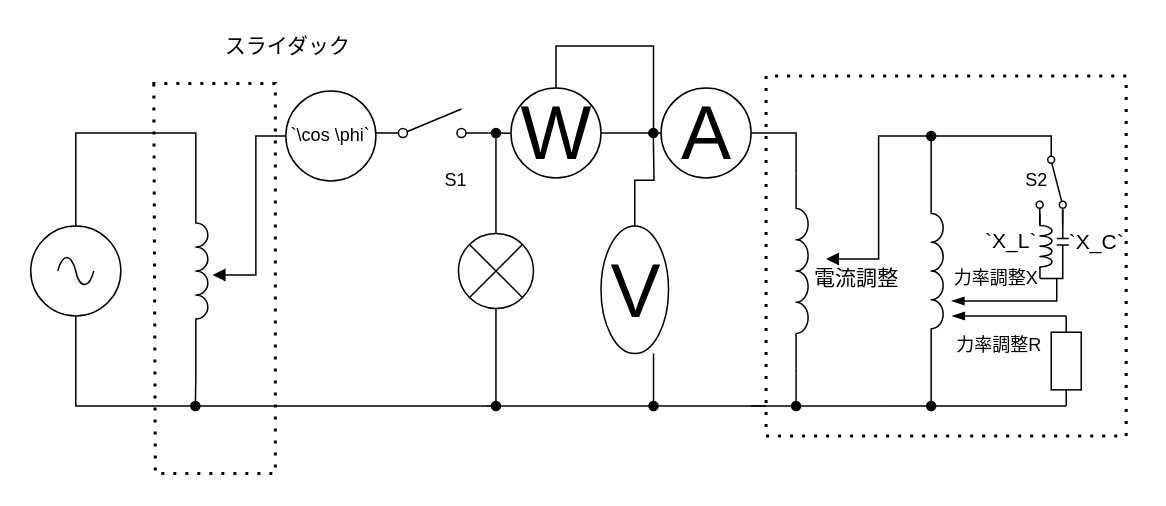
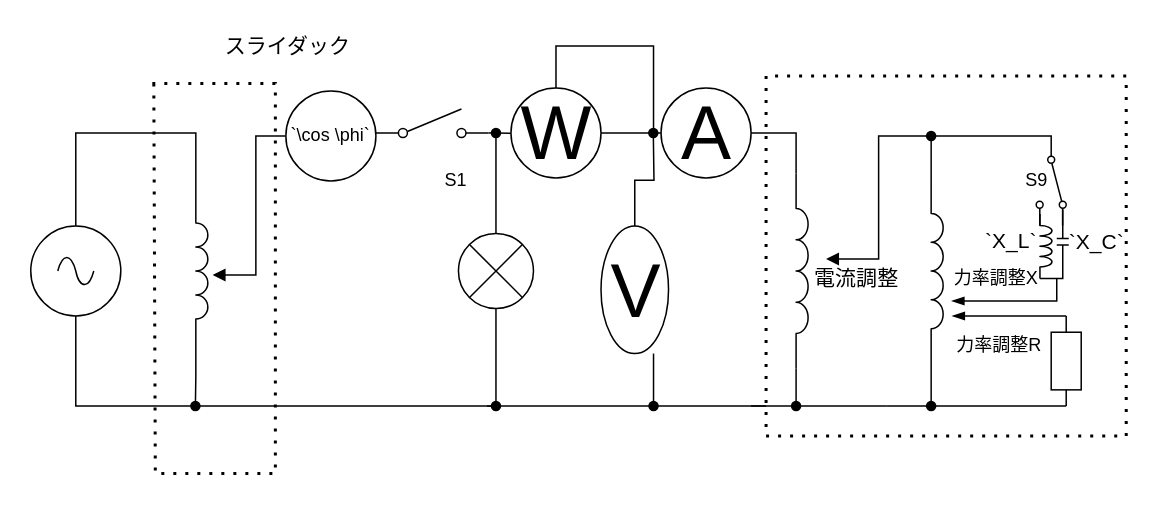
  <mxCell id="0" />
  <mxCell id="1" parent="0" />
  <mxCell id="2" value="" style="pointerEvents=1;verticalLabelPosition=bottom;shadow=0;dashed=0;align=center;html=1;verticalAlign=top;shape=mxgraph.electrical.signal_sources.source;aspect=fixed;points=[[0.5,0,0],[1,0.5,0],[0.5,1,0],[0,0.5,0]];elSignalType=ac;" vertex="1" parent="1"><mxGeometry x="20" y="150" width="60" height="60" as="geometry" /></mxCell>
  <mxCell id="3" style="edgeStyle=orthogonalEdgeStyle;rounded=0;orthogonalLoop=1;jettySize=auto;html=1;exitX=1;exitY=0.8;exitDx=0;exitDy=0;startArrow=none;startFill=0;endArrow=oval;endFill=1;" edge="1" parent="1" source="4"><mxGeometry relative="1" as="geometry"><mxPoint x="330" y="87.943" as="targetPoint" /></mxGeometry></mxCell>
  <mxCell id="4" value="" style="shape=mxgraph.electrical.electro-mechanical.singleSwitch;aspect=fixed;elSwitchState=off;" vertex="1" parent="1"><mxGeometry x="250" y="72" width="75" height="20" as="geometry" /></mxCell>
  <mxCell id="5" style="edgeStyle=orthogonalEdgeStyle;rounded=0;orthogonalLoop=1;jettySize=auto;html=1;startArrow=none;startFill=0;endArrow=none;endFill=0;" edge="1" parent="1"><mxGeometry relative="1" as="geometry"><mxPoint x="330" y="270" as="targetPoint" /><mxPoint x="510" y="270" as="sourcePoint" /><Array as="points"><mxPoint x="510" y="270" /></Array></mxGeometry></mxCell>
  <mxCell id="6" style="edgeStyle=orthogonalEdgeStyle;rounded=0;orthogonalLoop=1;jettySize=auto;html=1;exitX=1;exitY=1;exitDx=0;exitDy=0;exitPerimeter=0;startArrow=none;startFill=0;endArrow=oval;endFill=1;" edge="1" parent="1" source="7"><mxGeometry relative="1" as="geometry"><mxPoint x="530" y="270" as="targetPoint" /><Array as="points"><mxPoint x="530" y="260" /><mxPoint x="530" y="260" /></Array></mxGeometry></mxCell>
  <mxCell id="7" value="" style="pointerEvents=1;verticalLabelPosition=bottom;shadow=0;dashed=0;align=center;html=1;verticalAlign=top;shape=mxgraph.electrical.inductors.inductor_3;direction=south;" vertex="1" parent="1"><mxGeometry x="530" y="115" width="8" height="130" as="geometry" /></mxCell>
  <mxCell id="8" value="" style="endArrow=none;html=1;rounded=0;exitX=0.5;exitY=1;exitDx=0;exitDy=0;exitPerimeter=0;" edge="1" parent="1" source="2"><mxGeometry width="50" height="50" relative="1" as="geometry"><mxPoint x="360" y="190" as="sourcePoint" /><mxPoint x="330" y="270" as="targetPoint" /><Array as="points"><mxPoint x="50" y="270" /></Array></mxGeometry></mxCell>
  <mxCell id="9" value="" style="endArrow=none;html=1;rounded=0;exitX=0.5;exitY=0;exitDx=0;exitDy=0;exitPerimeter=0;" edge="1" parent="1" source="2"><mxGeometry width="50" height="50" relative="1" as="geometry"><mxPoint x="360" y="190" as="sourcePoint" /><mxPoint x="130" y="130" as="targetPoint" /><Array as="points"><mxPoint x="50" y="88" /><mxPoint x="130" y="88" /></Array></mxGeometry></mxCell>
  <mxCell id="10" style="edgeStyle=orthogonalEdgeStyle;rounded=0;orthogonalLoop=1;jettySize=auto;html=1;exitX=0;exitY=0.5;exitDx=0;exitDy=0;endArrow=block;endFill=1;entryX=0.526;entryY=-0.402;entryDx=0;entryDy=0;entryPerimeter=0;startArrow=none;startFill=0;" edge="1" parent="1" source="11" target="13"><mxGeometry relative="1" as="geometry"><mxPoint x="170" y="170" as="targetPoint" /><Array as="points"><mxPoint x="170" y="90" /><mxPoint x="170" y="183" /></Array></mxGeometry></mxCell>
  <mxCell id="11" value="`\cos \phi`" style="ellipse;whiteSpace=wrap;html=1;aspect=fixed;" vertex="1" parent="1"><mxGeometry x="190" y="60" width="60" height="60" as="geometry" /></mxCell>
  <mxCell id="12" style="edgeStyle=orthogonalEdgeStyle;rounded=0;orthogonalLoop=1;jettySize=auto;html=1;exitX=1;exitY=1;exitDx=0;exitDy=0;exitPerimeter=0;startArrow=none;startFill=0;endArrow=oval;endFill=1;" edge="1" parent="1" source="13"><mxGeometry relative="1" as="geometry"><mxPoint x="129.704" y="270" as="targetPoint" /></mxGeometry></mxCell>
  <mxCell id="13" value="" style="pointerEvents=1;verticalLabelPosition=bottom;shadow=0;dashed=0;align=center;html=1;verticalAlign=top;shape=mxgraph.electrical.inductors.inductor_3;direction=south;" vertex="1" parent="1"><mxGeometry x="130" y="130" width="8" height="100" as="geometry" /></mxCell>
  <mxCell id="14" style="edgeStyle=orthogonalEdgeStyle;rounded=0;orthogonalLoop=1;jettySize=auto;html=1;exitX=1;exitY=0.8;exitDx=0;exitDy=0;startArrow=none;startFill=0;endArrow=oval;endFill=1;" edge="1" parent="1"><mxGeometry relative="1" as="geometry"><mxPoint x="330" y="270" as="targetPoint" /><mxPoint x="324" y="270" as="sourcePoint" /></mxGeometry></mxCell>
  <mxCell id="15" style="edgeStyle=orthogonalEdgeStyle;rounded=0;orthogonalLoop=1;jettySize=auto;html=1;exitX=0.5;exitY=1;exitDx=0;exitDy=0;exitPerimeter=0;startArrow=none;startFill=0;endArrow=none;endFill=0;" edge="1" parent="1" source="16"><mxGeometry relative="1" as="geometry"><mxPoint x="330" y="270" as="targetPoint" /><Array as="points"><mxPoint x="330" y="270" /></Array></mxGeometry></mxCell>
  <mxCell id="16" value="" style="verticalLabelPosition=bottom;shadow=0;dashed=0;align=center;html=1;verticalAlign=top;shape=mxgraph.electrical.abstract.multiplier;" vertex="1" parent="1"><mxGeometry x="305" y="155" width="50" height="50" as="geometry" /></mxCell>
  <mxCell id="17" value="" style="endArrow=none;html=1;rounded=0;exitX=0.5;exitY=0;exitDx=0;exitDy=0;exitPerimeter=0;" edge="1" parent="1" source="16"><mxGeometry width="50" height="50" relative="1" as="geometry"><mxPoint x="330" y="150" as="sourcePoint" /><mxPoint x="330" y="88" as="targetPoint" /><Array as="points"><mxPoint x="330" y="88" /></Array></mxGeometry></mxCell>
  <mxCell id="18" style="edgeStyle=orthogonalEdgeStyle;rounded=0;orthogonalLoop=1;jettySize=auto;html=1;exitX=0;exitY=0.5;exitDx=0;exitDy=0;startArrow=none;startFill=0;endArrow=none;endFill=0;" edge="1" parent="1"><mxGeometry relative="1" as="geometry"><mxPoint x="330" y="88" as="targetPoint" /><mxPoint x="370" y="88" as="sourcePoint" /></mxGeometry></mxCell>
  <mxCell id="19" style="edgeStyle=orthogonalEdgeStyle;rounded=0;orthogonalLoop=1;jettySize=auto;html=1;exitX=1;exitY=0.5;exitDx=0;exitDy=0;entryX=0;entryY=1;entryDx=0;entryDy=0;entryPerimeter=0;startArrow=none;startFill=0;endArrow=none;endFill=0;" edge="1" parent="1" source="23" target="7"><mxGeometry relative="1" as="geometry"><mxPoint x="430" y="88" as="sourcePoint" /></mxGeometry></mxCell>
  <mxCell id="20" style="edgeStyle=orthogonalEdgeStyle;rounded=0;orthogonalLoop=1;jettySize=auto;html=1;startArrow=none;startFill=0;endArrow=oval;endFill=1;" edge="1" parent="1" source="22"><mxGeometry relative="1" as="geometry"><mxPoint x="435" y="270" as="targetPoint" /><Array as="points"><mxPoint x="435" y="270" /></Array></mxGeometry></mxCell>
  <mxCell id="21" style="edgeStyle=orthogonalEdgeStyle;rounded=0;orthogonalLoop=1;jettySize=auto;html=1;exitX=0.5;exitY=0;exitDx=0;exitDy=0;startArrow=none;startFill=0;endArrow=oval;endFill=1;" edge="1" parent="1" source="22"><mxGeometry relative="1" as="geometry"><mxPoint x="434.846" y="88" as="targetPoint" /></mxGeometry></mxCell>
  <mxCell id="22" value="V" style="verticalLabelPosition=middle;shadow=0;dashed=0;align=center;html=1;verticalAlign=middle;strokeWidth=1;shape=ellipse;aspect=fixed;fontSize=50;" vertex="1" parent="1"><mxGeometry x="400" y="150" width="45" height="85" as="geometry" /></mxCell>
  <mxCell id="23" value="W" style="verticalLabelPosition=middle;shadow=0;dashed=0;align=center;html=1;verticalAlign=middle;strokeWidth=1;shape=ellipse;aspect=fixed;fontSize=50;" vertex="1" parent="1"><mxGeometry x="340" y="58" width="60" height="60" as="geometry" /></mxCell>
  <mxCell id="24" style="edgeStyle=orthogonalEdgeStyle;rounded=0;orthogonalLoop=1;jettySize=auto;html=1;exitX=0;exitY=1;exitDx=0;exitDy=0;exitPerimeter=0;startArrow=block;startFill=1;endArrow=none;endFill=0;" edge="1" parent="1"><mxGeometry relative="1" as="geometry"><mxPoint x="620" y="92" as="targetPoint" /><mxPoint x="550" y="172" as="sourcePoint" /><Array as="points"><mxPoint x="585" y="172" /><mxPoint x="585" y="90" /><mxPoint x="620" y="90" /></Array></mxGeometry></mxCell>
  <mxCell id="25" style="edgeStyle=orthogonalEdgeStyle;rounded=0;orthogonalLoop=1;jettySize=auto;html=1;startArrow=none;startFill=0;endArrow=none;endFill=0;" edge="1" parent="1"><mxGeometry relative="1" as="geometry"><mxPoint x="500" y="270" as="targetPoint" /><mxPoint x="590" y="270" as="sourcePoint" /><Array as="points"><mxPoint x="590" y="270" /></Array></mxGeometry></mxCell>
  <mxCell id="26" style="edgeStyle=orthogonalEdgeStyle;rounded=0;orthogonalLoop=1;jettySize=auto;html=1;exitX=0;exitY=1;exitDx=0;exitDy=0;exitPerimeter=0;startArrow=none;startFill=0;endArrow=oval;endFill=1;" edge="1" parent="1" source="28"><mxGeometry relative="1" as="geometry"><mxPoint x="620" y="90" as="targetPoint" /><Array as="points"><mxPoint x="620" y="90" /></Array></mxGeometry></mxCell>
  <mxCell id="27" style="edgeStyle=orthogonalEdgeStyle;rounded=0;orthogonalLoop=1;jettySize=auto;html=1;exitX=1;exitY=1;exitDx=0;exitDy=0;exitPerimeter=0;startArrow=none;startFill=0;endArrow=oval;endFill=1;" edge="1" parent="1" source="28"><mxGeometry relative="1" as="geometry"><mxPoint x="620" y="270" as="targetPoint" /><Array as="points"><mxPoint x="620" y="270" /></Array></mxGeometry></mxCell>
  <mxCell id="28" value="" style="pointerEvents=1;verticalLabelPosition=bottom;shadow=0;dashed=0;align=center;html=1;verticalAlign=top;shape=mxgraph.electrical.inductors.inductor_3;direction=south;" vertex="1" parent="1"><mxGeometry x="620" y="120" width="8" height="120" as="geometry" /></mxCell>
  <mxCell id="29" style="edgeStyle=orthogonalEdgeStyle;rounded=0;orthogonalLoop=1;jettySize=auto;html=1;exitX=1;exitY=1;exitDx=0;exitDy=0;exitPerimeter=0;entryX=1;entryY=0.5;entryDx=0;entryDy=0;entryPerimeter=0;fontSize=12;startArrow=none;startFill=0;endArrow=none;endFill=0;" edge="1" parent="1" source="30" target="36"><mxGeometry relative="1" as="geometry" /></mxCell>
  <mxCell id="30" value="" style="pointerEvents=1;verticalLabelPosition=bottom;shadow=0;dashed=0;align=center;html=1;verticalAlign=top;shape=mxgraph.electrical.inductors.inductor_3;direction=south;" vertex="1" parent="1"><mxGeometry x="692.5" y="142" width="8" height="43" as="geometry" /></mxCell>
  <mxCell id="31" style="edgeStyle=orthogonalEdgeStyle;rounded=0;orthogonalLoop=1;jettySize=auto;html=1;exitX=1;exitY=0.5;exitDx=0;exitDy=0;exitPerimeter=0;startArrow=none;startFill=0;endArrow=none;endFill=0;" edge="1" parent="1" source="33"><mxGeometry relative="1" as="geometry"><mxPoint x="590" y="270.014" as="targetPoint" /><Array as="points"><mxPoint x="660" y="270" /><mxPoint x="660" y="270" /></Array></mxGeometry></mxCell>
  <mxCell id="32" style="edgeStyle=orthogonalEdgeStyle;rounded=0;orthogonalLoop=1;jettySize=auto;html=1;fontSize=12;startArrow=blockThin;startFill=1;endArrow=none;endFill=0;entryX=0;entryY=0.5;entryDx=0;entryDy=0;entryPerimeter=0;" edge="1" parent="1" target="33"><mxGeometry relative="1" as="geometry"><mxPoint x="634" y="210" as="sourcePoint" /><Array as="points"><mxPoint x="675" y="210" /></Array></mxGeometry></mxCell>
  <mxCell id="33" value="" style="pointerEvents=1;verticalLabelPosition=bottom;shadow=0;dashed=0;align=center;html=1;verticalAlign=top;shape=mxgraph.electrical.resistors.resistor_1;direction=south;" vertex="1" parent="1"><mxGeometry x="700" y="210" width="20" height="60" as="geometry" /></mxCell>
  <mxCell id="34" style="edgeStyle=orthogonalEdgeStyle;rounded=0;orthogonalLoop=1;jettySize=auto;html=1;exitX=0;exitY=0.5;exitDx=0;exitDy=0;startArrow=none;startFill=0;endArrow=none;endFill=0;" edge="1" parent="1" source="35"><mxGeometry relative="1" as="geometry"><mxPoint x="620" y="90" as="targetPoint" /><Array as="points"><mxPoint x="670" y="90" /><mxPoint x="590" y="90" /></Array></mxGeometry></mxCell>
  <mxCell id="35" value="" style="shape=mxgraph.electrical.electro-mechanical.twoWaySwitch;aspect=fixed;elSwitchState=2;direction=south;" vertex="1" parent="1"><mxGeometry x="690" y="92" width="20" height="57.71" as="geometry" /></mxCell>
  <mxCell id="36" value="" style="pointerEvents=1;verticalLabelPosition=bottom;shadow=0;dashed=0;align=center;html=1;verticalAlign=top;shape=mxgraph.electrical.capacitors.capacitor_1;direction=south;" vertex="1" parent="1"><mxGeometry x="703.7" y="139" width="8" height="43" as="geometry" /></mxCell>
  <mxCell id="37" value="" style="endArrow=none;html=1;rounded=0;endFill=0;startArrow=blockThin;startFill=1;" edge="1" parent="1"><mxGeometry width="50" height="50" relative="1" as="geometry"><mxPoint x="633.7" y="200" as="sourcePoint" /><mxPoint x="703.7" y="185" as="targetPoint" /><Array as="points"><mxPoint x="703.7" y="200" /></Array></mxGeometry></mxCell>
  <mxCell id="38" value="" style="endArrow=none;html=1;rounded=0;exitX=0.5;exitY=0;exitDx=0;exitDy=0;" edge="1" parent="1" source="23"><mxGeometry width="50" height="50" relative="1" as="geometry"><mxPoint x="360" y="120" as="sourcePoint" /><mxPoint x="435" y="89" as="targetPoint" /><Array as="points"><mxPoint x="370" y="30" /><mxPoint x="435" y="30" /></Array></mxGeometry></mxCell>
  <mxCell id="39" value="A" style="verticalLabelPosition=middle;shadow=0;dashed=0;align=center;html=1;verticalAlign=middle;strokeWidth=1;shape=ellipse;aspect=fixed;fontSize=50;" vertex="1" parent="1"><mxGeometry x="440" y="58" width="60" height="60" as="geometry" /></mxCell>
  <mxCell id="40" value="電流調整" style="text;html=1;align=center;verticalAlign=middle;resizable=0;points=[];autosize=1;strokeColor=none;fillColor=none;fontSize=14;" vertex="1" parent="1"><mxGeometry x="535" y="175" width="70" height="20" as="geometry" /></mxCell>
  <mxCell id="41" value="力率調整X" style="text;html=1;align=center;verticalAlign=middle;resizable=0;points=[];autosize=1;strokeColor=none;fillColor=none;fontSize=12;" vertex="1" parent="1"><mxGeometry x="628" y="175" width="70" height="20" as="geometry" /></mxCell>
  <mxCell id="42" value="力率調整R" style="text;html=1;align=center;verticalAlign=middle;resizable=0;points=[];autosize=1;strokeColor=none;fillColor=none;fontSize=12;" vertex="1" parent="1"><mxGeometry x="630" y="220" width="70" height="20" as="geometry" /></mxCell>
- <mxCell id="43" value="S2" style="text;html=1;align=center;verticalAlign=middle;resizable=0;points=[];autosize=1;strokeColor=none;fillColor=none;fontSize=12;" vertex="1" parent="1"><mxGeometry x="675" y="110" width="30" height="20" as="geometry" /></mxCell>
+ <mxCell id="43" value="S9" style="text;html=1;align=center;verticalAlign=middle;resizable=0;points=[];autosize=1;strokeColor=none;fillColor=none;fontSize=12;" vertex="1" parent="1"><mxGeometry x="675" y="110" width="30" height="20" as="geometry" /></mxCell>
  <mxCell id="44" value="S1" style="text;html=1;align=center;verticalAlign=middle;resizable=0;points=[];autosize=1;strokeColor=none;fillColor=none;fontSize=12;" vertex="1" parent="1"><mxGeometry x="287.5" y="110" width="30" height="20" as="geometry" /></mxCell>
  <mxCell id="45" value="" style="endArrow=none;dashed=1;html=1;dashPattern=1 3;strokeWidth=2;rounded=0;fontSize=12;" edge="1" parent="1"><mxGeometry width="50" height="50" relative="1" as="geometry"><mxPoint x="102" y="55" as="sourcePoint" /><mxPoint x="100" y="55" as="targetPoint" /><Array as="points"><mxPoint x="103" y="315" /><mxPoint x="183" y="315" /><mxPoint x="183" y="55" /></Array></mxGeometry></mxCell>
  <mxCell id="46" value="スライダック" style="text;html=1;align=center;verticalAlign=middle;resizable=0;points=[];autosize=1;strokeColor=none;fillColor=none;fontSize=14;" vertex="1" parent="1"><mxGeometry x="141" y="20" width="100" height="20" as="geometry" /></mxCell>
  <mxCell id="47" value="" style="endArrow=none;dashed=1;html=1;dashPattern=1 3;strokeWidth=2;rounded=0;fontSize=12;" edge="1" parent="1"><mxGeometry width="50" height="50" relative="1" as="geometry"><mxPoint x="750" y="290" as="sourcePoint" /><mxPoint x="750" y="290" as="targetPoint" /><Array as="points"><mxPoint x="750" y="50" /><mxPoint x="510" y="50" /><mxPoint x="510" y="290" /></Array></mxGeometry></mxCell>
  <mxCell id="48" value="`X_L`" style="text;html=1;align=center;verticalAlign=middle;resizable=0;points=[];autosize=1;strokeColor=none;fillColor=none;fontSize=14;" vertex="1" parent="1"><mxGeometry x="648" y="149.71" width="50" height="20" as="geometry" /></mxCell>
  <mxCell id="49" value="`X_C`" style="text;html=1;align=center;verticalAlign=middle;resizable=0;points=[];autosize=1;strokeColor=none;fillColor=none;fontSize=14;" vertex="1" parent="1"><mxGeometry x="705" y="150.5" width="50" height="20" as="geometry" /></mxCell>
